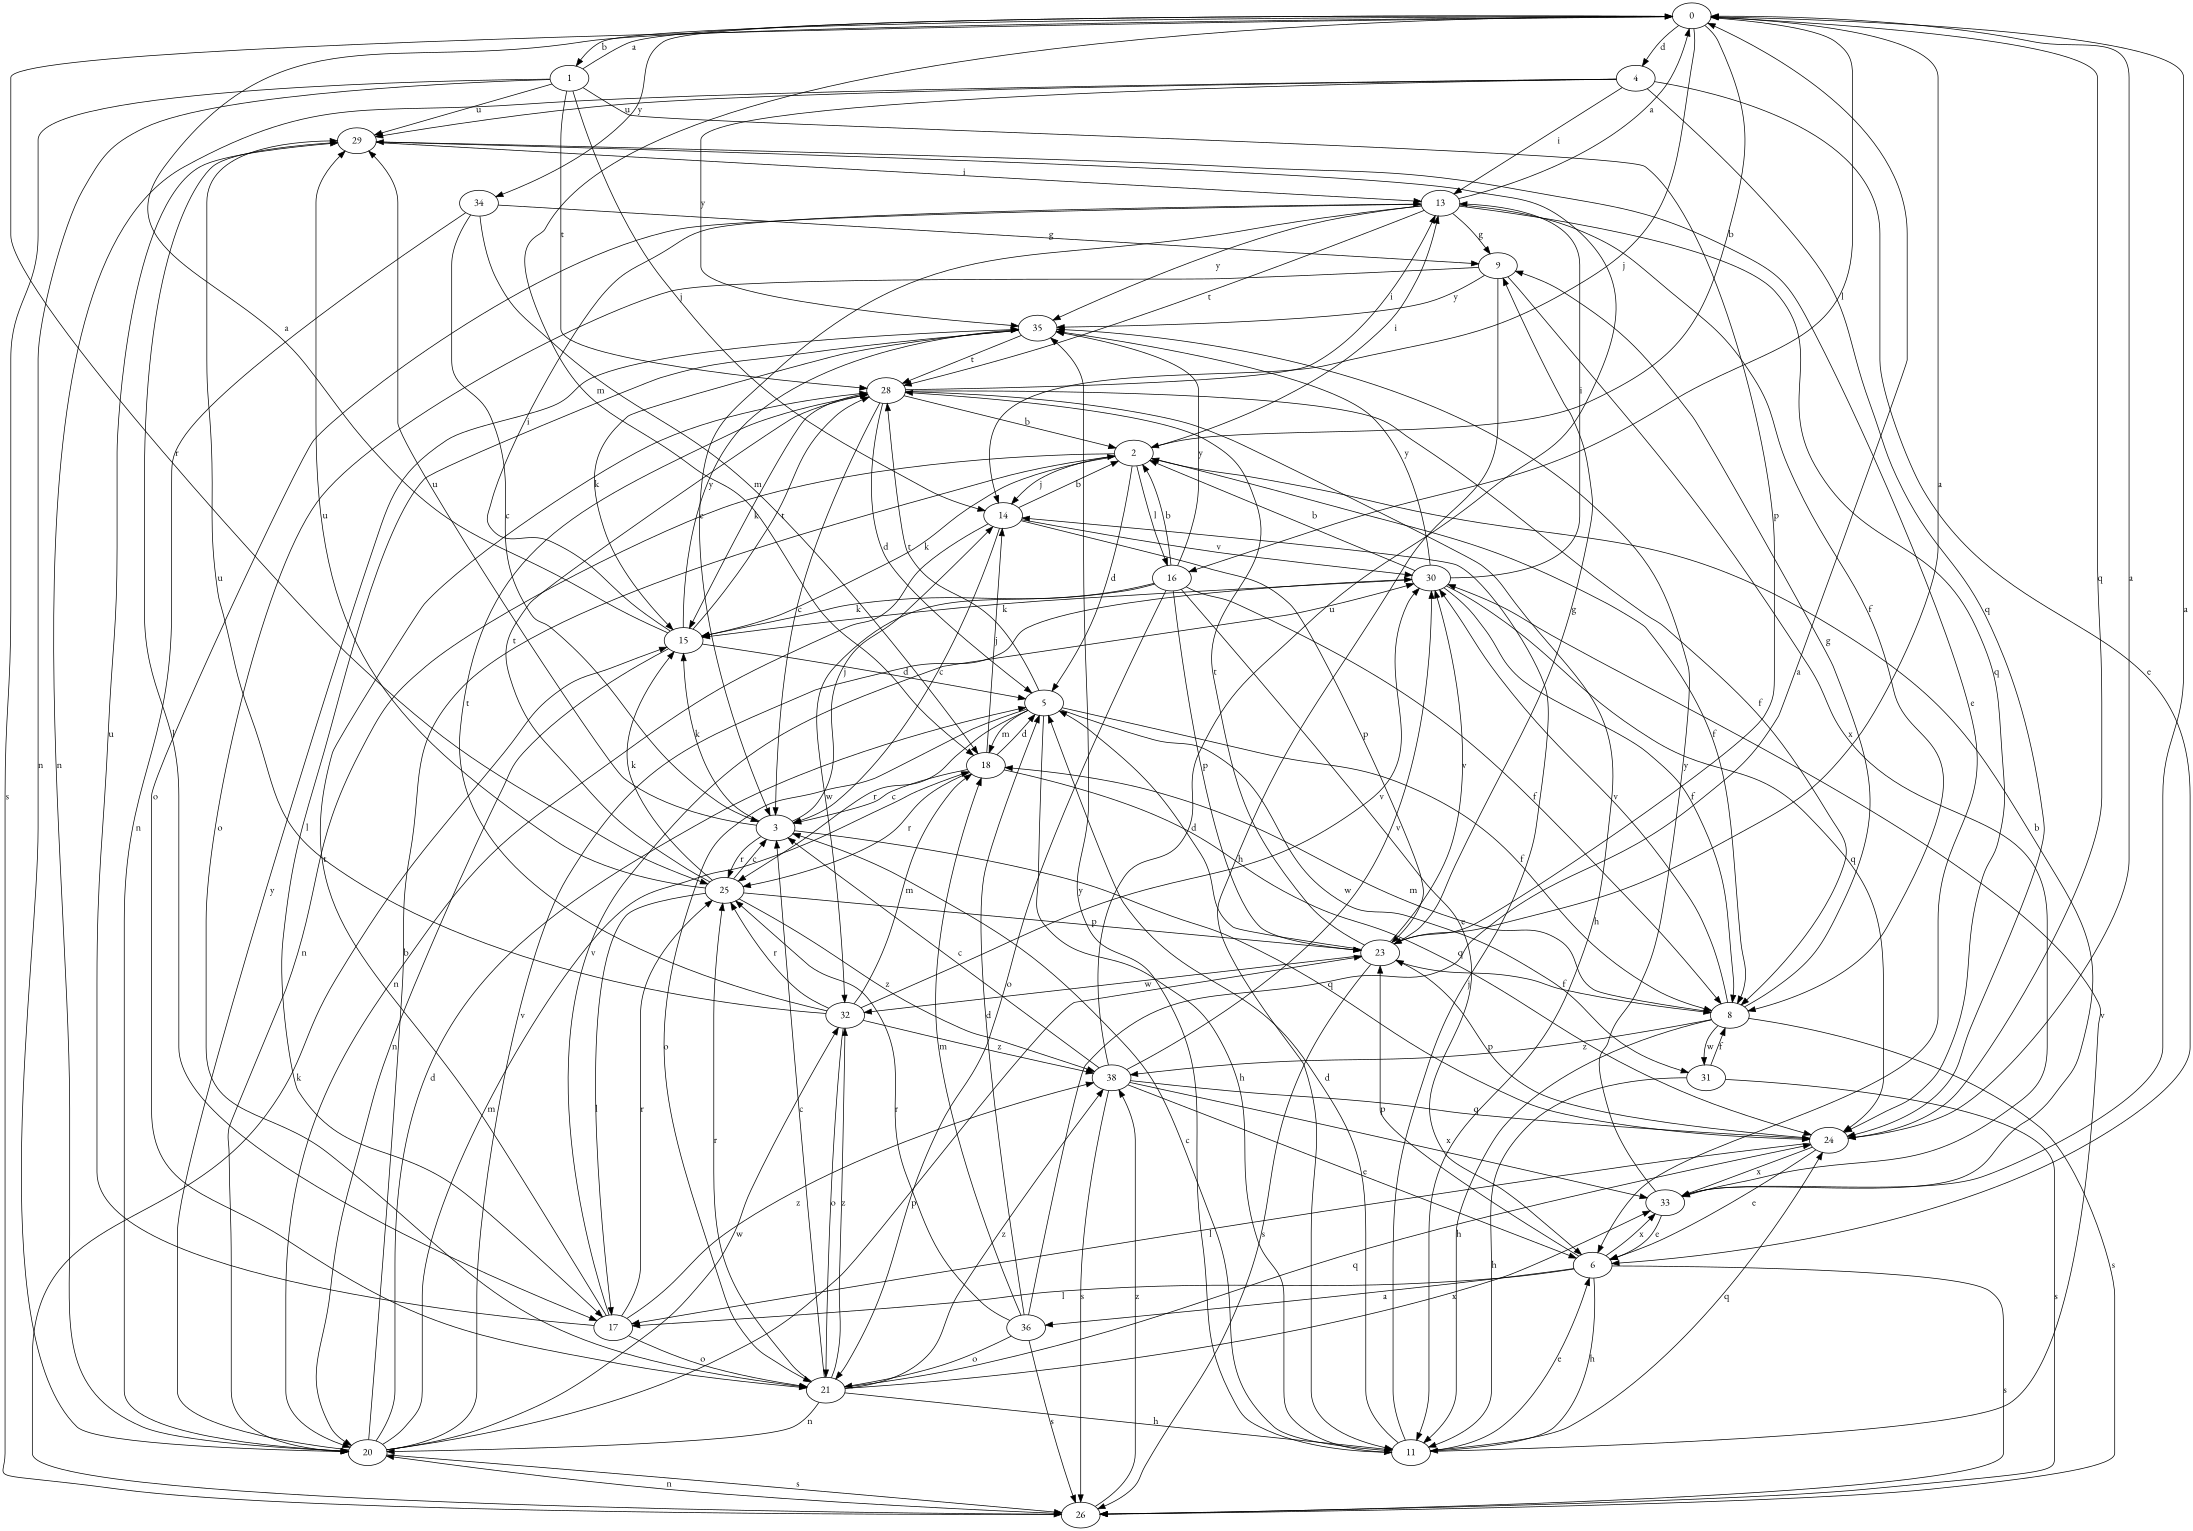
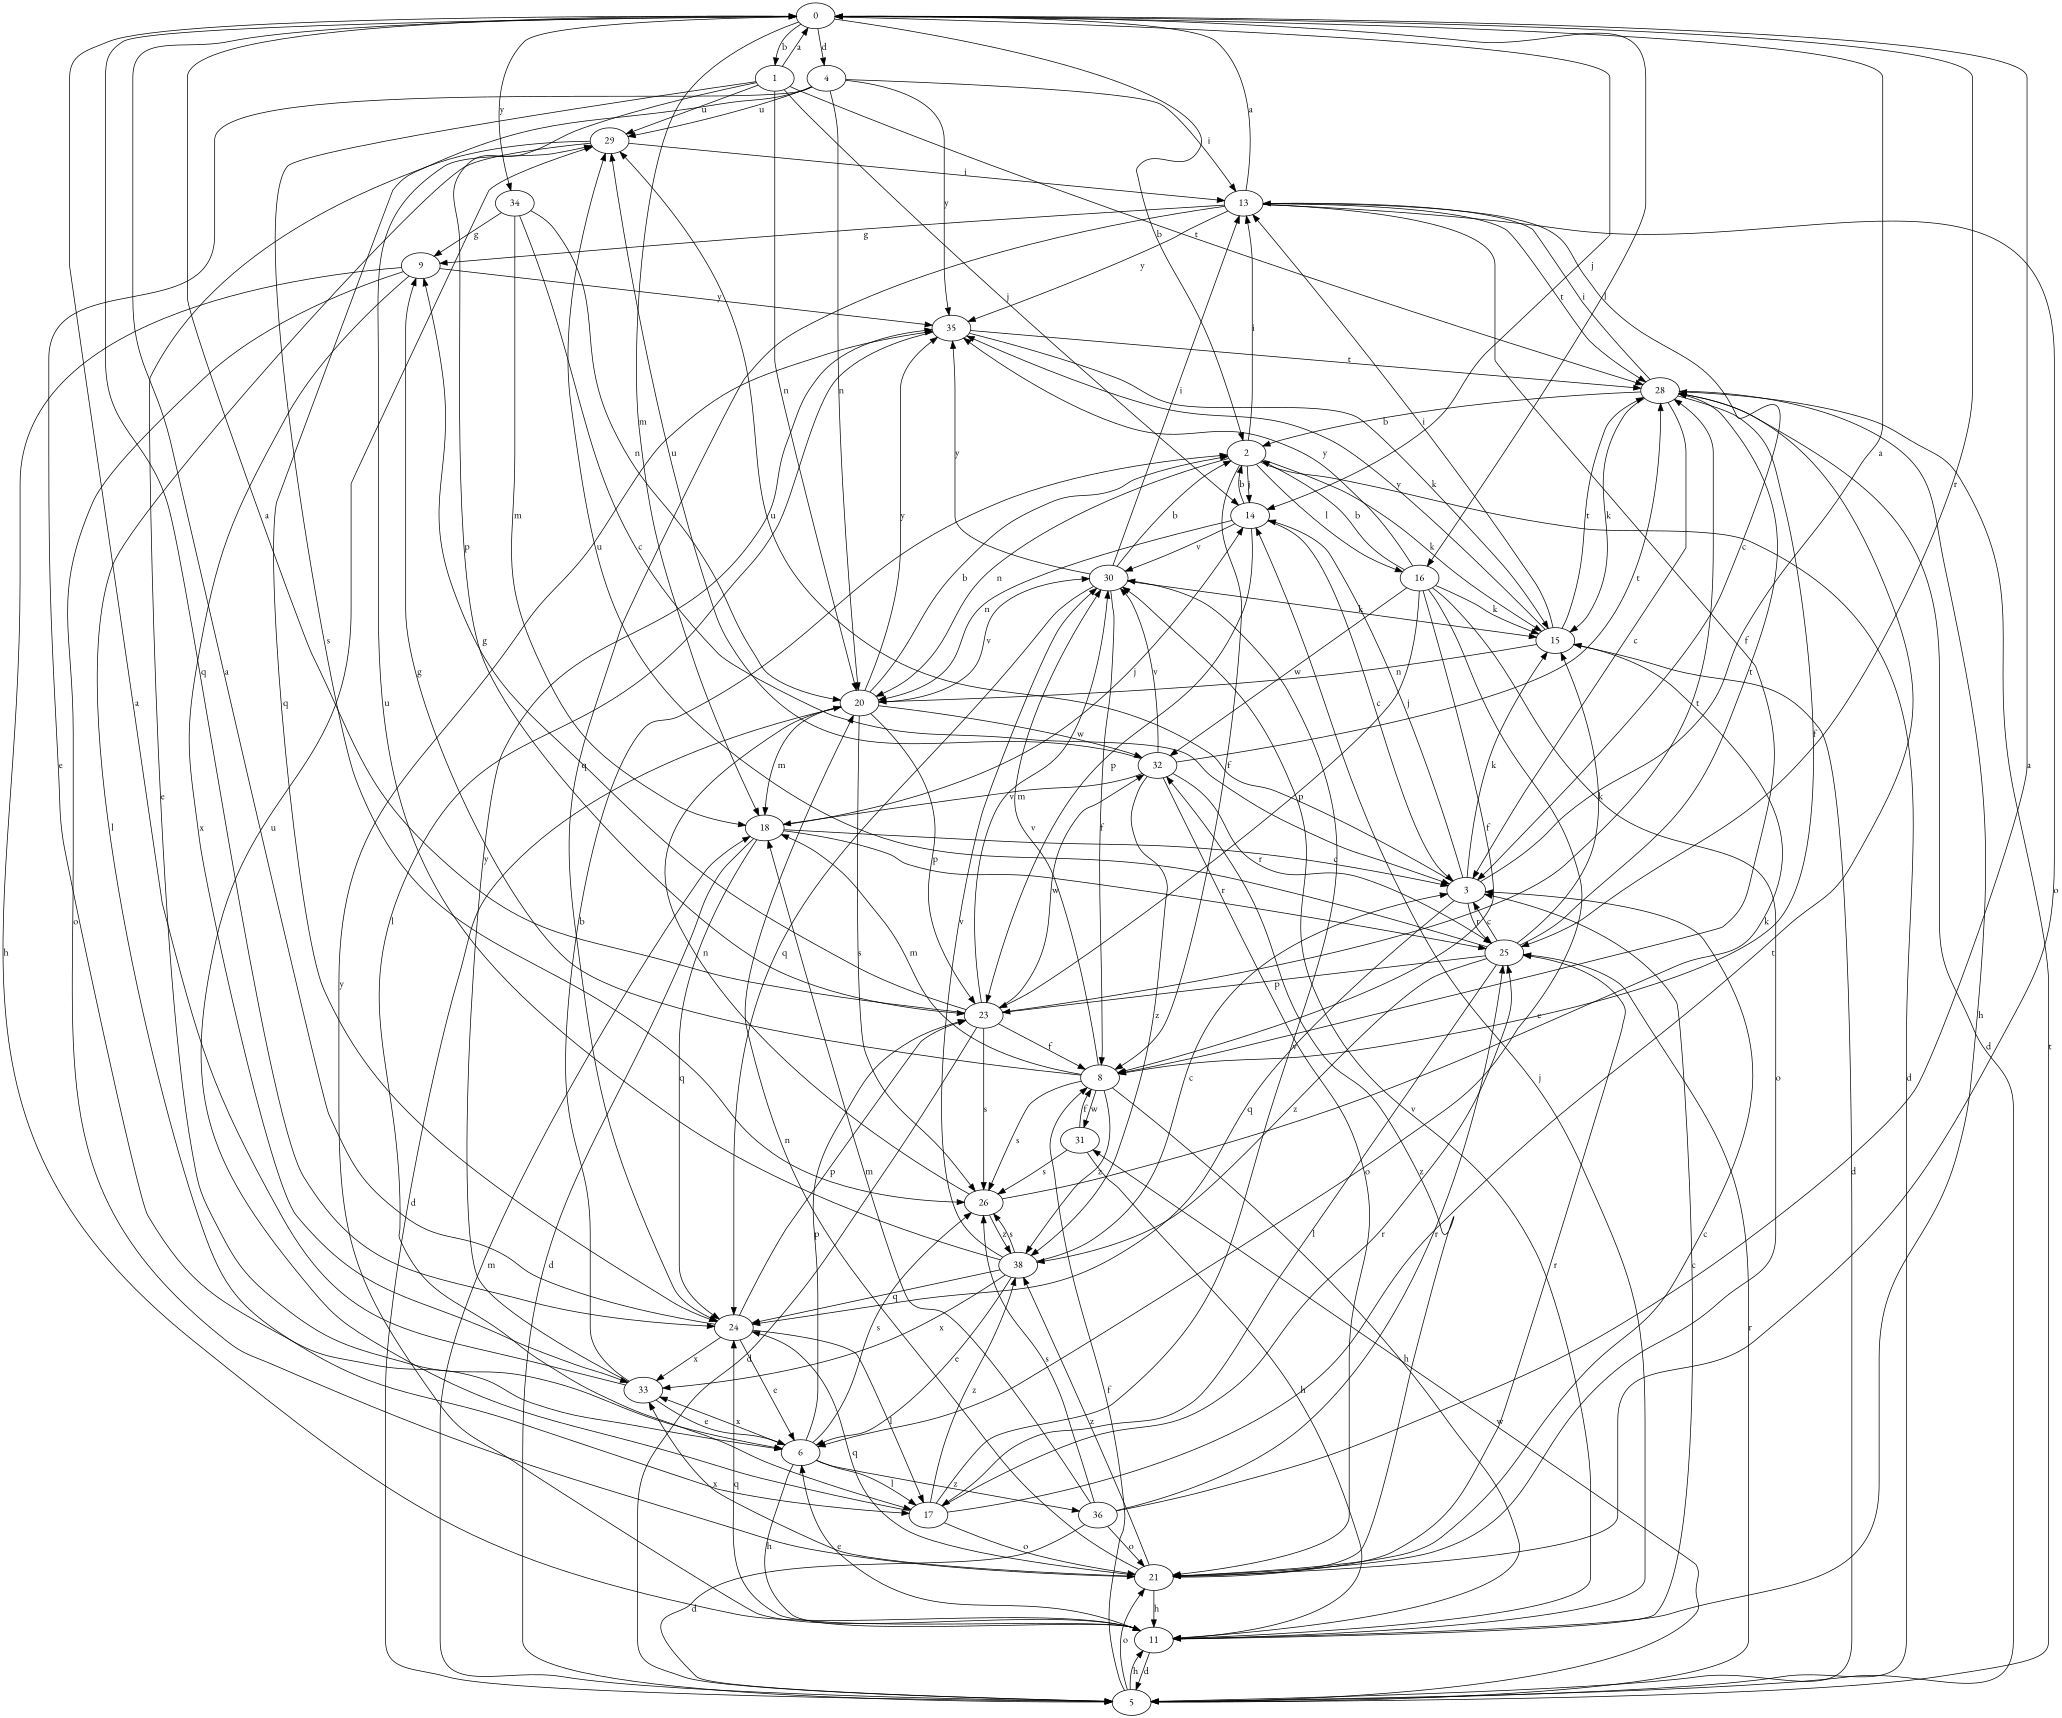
  strict digraph {
    fontname="EB Garamond"
    node [fontname="EB Garamond"]
    edge [fontname="EB Garamond"]
    0
    1
    2
    4
    14
    16
    18
    24
    25
    34
    20
    23
    26
    28
    29
    5
    8
    13
    15
    6
    35
    3
    30
    21
    32
    17
    33
    38
    9
    11
    31
    36
    0 -> 1 [label=b]
    0 -> 2 [label=b]
    0 -> 4 [label=d]
    0 -> 14 [label=j]
    0 -> 16 [label=l]
    0 -> 18 [label=m]
    0 -> 24 [label=q]
    0 -> 25 [label=r]
    0 -> 34 [label=y]
    1 -> 0 [label=a]
    1 -> 14 [label=j]
    1 -> 20 [label=n]
    1 -> 23 [label=p]
    1 -> 26 [label=s]
    1 -> 28 [label=t]
    1 -> 29 [label=u]
    2 -> 14 [label=j]
    2 -> 16 [label=l]
    2 -> 20 [label=n]
    2 -> 5 [label=d]
    2 -> 8 [label=f]
    2 -> 13 [label=i]
    2 -> 15 [label=k]
    4 -> 24 [label=q]
    4 -> 20 [label=n]
    4 -> 29 [label=u]
    4 -> 13 [label=i]
    4 -> 6 [label=e]
    4 -> 35 [label=y]
    14 -> 2 [label=b]
    14 -> 20 [label=n]
    14 -> 23 [label=p]
    14 -> 3 [label=c]
    14 -> 30 [label=v]
    16 -> 2 [label=b]
    16 -> 23 [label=p]
    16 -> 8 [label=f]
    16 -> 15 [label=k]
    16 -> 6 [label=e]
    16 -> 35 [label=y]
    16 -> 21 [label=o]
    16 -> 32 [label=w]
    18 -> 14 [label=j]
    18 -> 24 [label=q]
    18 -> 25 [label=r]
    18 -> 5 [label=d]
    18 -> 3 [label=c]
    24 -> 0 [label=a]
    24 -> 23 [label=p]
    24 -> 6 [label=e]
    24 -> 17 [label=l]
    24 -> 33 [label=x]
    25 -> 23 [label=p]
    25 -> 28 [label=t]
    25 -> 29 [label=u]
    25 -> 15 [label=k]
    25 -> 3 [label=c]
    25 -> 17 [label=l]
    25 -> 38 [label=z]
    34 -> 18 [label=m]
    34 -> 20 [label=n]
    34 -> 3 [label=c]
    34 -> 9 [label=g]
    20 -> 2 [label=b]
    20 -> 18 [label=m]
    20 -> 23 [label=p]
    20 -> 26 [label=s]
    20 -> 5 [label=d]
    20 -> 35 [label=y]
    20 -> 30 [label=v]
    20 -> 32 [label=w]
    23 -> 0 [label=a]
    23 -> 26 [label=s]
    23 -> 28 [label=t]
    23 -> 5 [label=d]
    23 -> 8 [label=f]
    23 -> 30 [label=v]
    23 -> 32 [label=w]
    23 -> 9 [label=g]
    26 -> 20 [label=n]
    26 -> 15 [label=k]
    26 -> 38 [label=z]
    28 -> 2 [label=b]
    28 -> 5 [label=d]
    28 -> 8 [label=f]
    28 -> 13 [label=i]
    28 -> 15 [label=k]
    28 -> 3 [label=c]
    28 -> 11 [label=h]
    29 -> 13 [label=i]
    29 -> 6 [label=e]
    29 -> 17 [label=l]
    5 -> 18 [label=m]
    5 -> 25 [label=r]
    5 -> 28 [label=t]
    5 -> 8 [label=f]
    5 -> 21 [label=o]
    5 -> 11 [label=h]
    5 -> 31 [label=w]
    8 -> 18 [label=m]
    8 -> 26 [label=s]
    8 -> 30 [label=v]
    8 -> 38 [label=z]
    8 -> 9 [label=g]
    8 -> 11 [label=h]
    8 -> 31 [label=w]
    13 -> 0 [label=a]
    13 -> 24 [label=q]
    13 -> 28 [label=t]
    13 -> 8 [label=f]
    13 -> 35 [label=y]
    13 -> 3 [label=c]
    13 -> 21 [label=o]
    13 -> 9 [label=g]
    15 -> 20 [label=n]
    15 -> 28 [label=t]
    15 -> 5 [label=d]
    15 -> 13 [label=i]
    15 -> 35 [label=y]
    6 -> 23 [label=p]
    6 -> 26 [label=s]
    6 -> 17 [label=l]
    6 -> 33 [label=x]
    6 -> 11 [label=h]
-   6 -> 36 [label=a]
+   6 -> 36 [label=z]
    35 -> 28 [label=t]
    35 -> 15 [label=k]
    35 -> 17 [label=l]
-   15 -> 0 [label=a]
+   3 -> 0 [label=a]
    3 -> 14 [label=j]
    3 -> 24 [label=q]
    3 -> 25 [label=r]
    3 -> 29 [label=u]
    3 -> 15 [label=k]
    30 -> 2 [label=b]
    30 -> 24 [label=q]
    30 -> 8 [label=f]
    30 -> 13 [label=i]
    30 -> 15 [label=k]
    30 -> 35 [label=y]
    21 -> 24 [label=q]
    21 -> 25 [label=r]
    21 -> 20 [label=n]
    21 -> 3 [label=c]
    21 -> 32 [label=z]
    21 -> 33 [label=x]
    21 -> 38 [label=z]
    21 -> 11 [label=h]
    32 -> 18 [label=m]
    32 -> 25 [label=r]
    32 -> 28 [label=t]
    32 -> 29 [label=u]
    32 -> 30 [label=v]
    32 -> 21 [label=o]
    32 -> 38 [label=z]
    17 -> 25 [label=r]
    17 -> 28 [label=t]
    17 -> 29 [label=u]
    17 -> 30 [label=v]
    17 -> 21 [label=o]
    17 -> 38 [label=z]
    33 -> 0 [label=a]
    33 -> 2 [label=b]
    33 -> 6 [label=e]
    33 -> 35 [label=y]
    38 -> 24 [label=q]
    38 -> 26 [label=s]
    38 -> 29 [label=u]
    38 -> 6 [label=e]
    38 -> 3 [label=c]
    38 -> 30 [label=v]
    38 -> 33 [label=x]
    9 -> 35 [label=y]
    9 -> 21 [label=o]
    9 -> 33 [label=x]
    9 -> 11 [label=h]
    11 -> 14 [label=j]
    11 -> 24 [label=q]
    11 -> 5 [label=d]
    11 -> 6 [label=e]
    11 -> 35 [label=y]
    11 -> 3 [label=c]
    11 -> 30 [label=v]
    31 -> 26 [label=s]
    31 -> 8 [label=f]
    31 -> 11 [label=h]
    36 -> 0 [label=a]
    36 -> 18 [label=m]
    36 -> 25 [label=r]
    36 -> 26 [label=s]
    36 -> 5 [label=d]
    36 -> 21 [label=o]
  }
